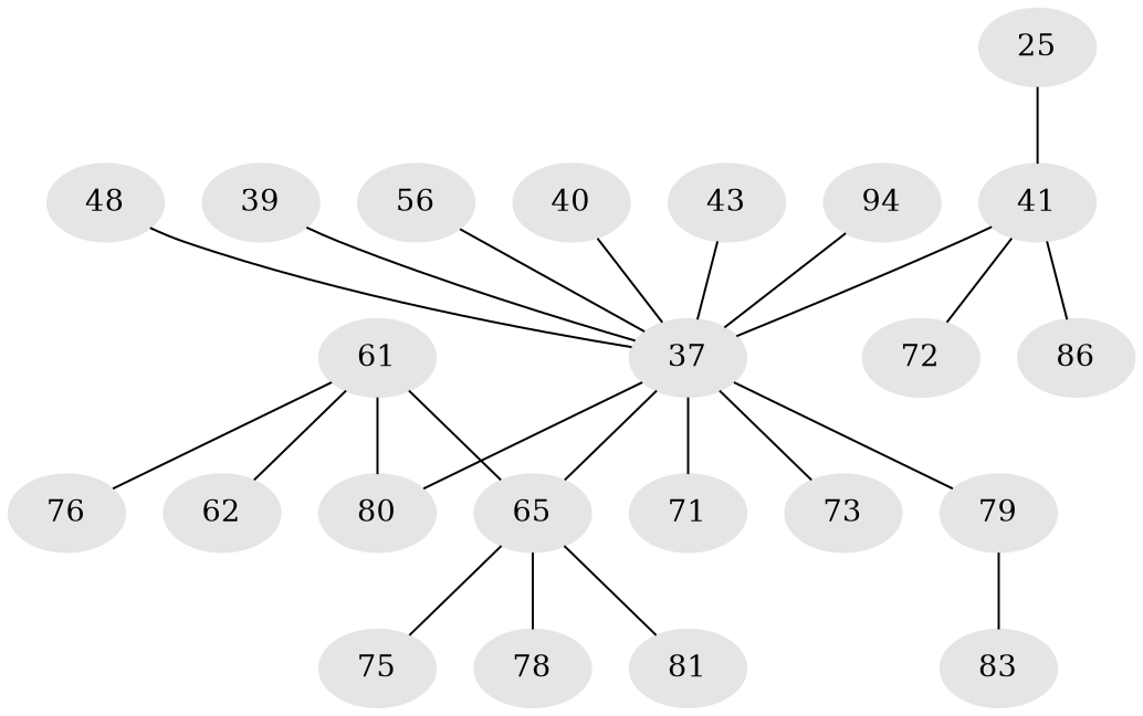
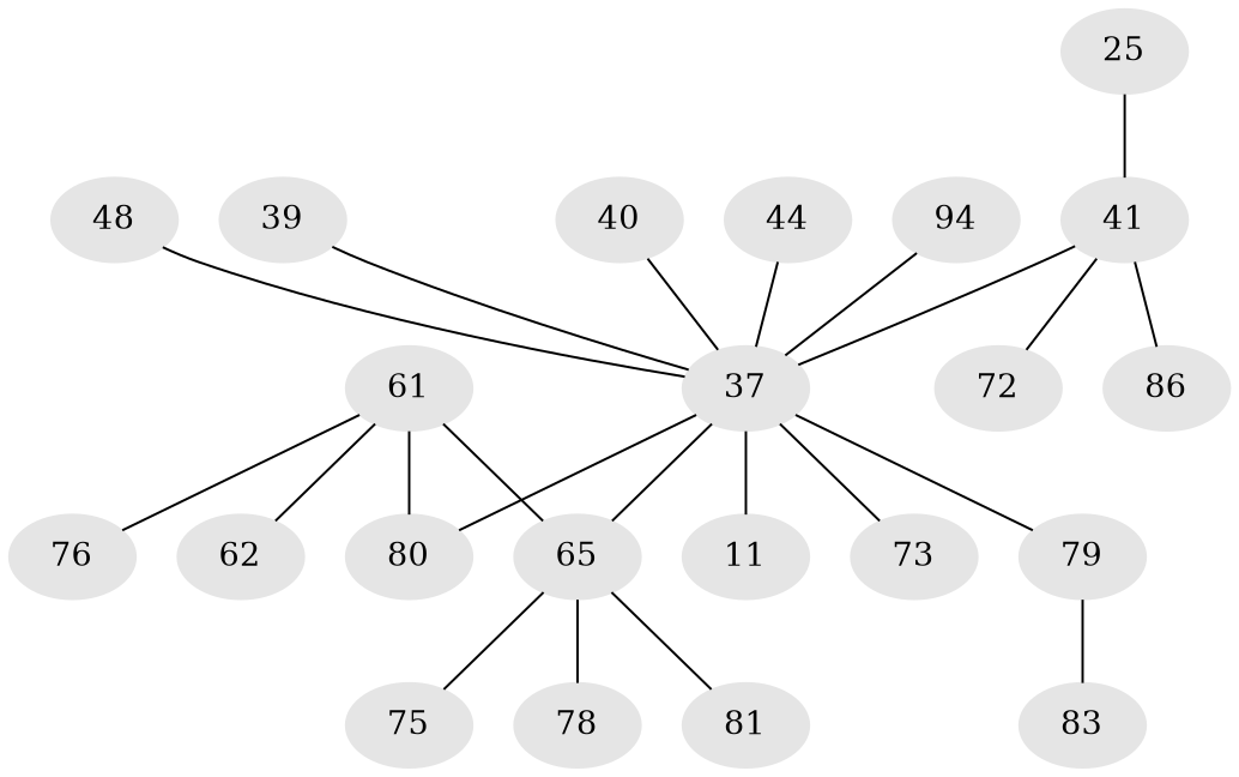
  graph {
    node [color=gray90 style=filled]
    41 [super="+16+23"]
    n2 [label=37 super="+32+14"]
    72 [super="+69"]
    n4 [label=86 super="+50+63"]
    25
    40 [super="+11+27+30+37"]
    65 [super="+31+54+58+9"]
-   71 [super="+35+62+66+67"]
+   71 [super="+35+62+66+67" label=11]
    73 [super="+55"]
    79 [super="+59"]
    80 [super="+33+46+77"]
-   43 [super="+21"]
+   43 [super="+21" label=44]
    n13 [label=94]
    48 [super="+42"]
    n15 [label=39]
-   56 [super="+36"]
    75 [super="+53+68"]
    78
    81 [super="+74"]
    83
    61 [super="+10"]
    n22 [label=62 super="+19+38"]
    76
    41 -- n2 [weight=2]
    41 -- 72
    41 -- n4
    n2 -- 65
    n2 -- 71
    n2 -- 73
    n2 -- 79
    n2 -- 80
    25 -- 41
    40 -- n2
    65 -- 75
    65 -- 78
    65 -- 81
    79 -- 83
    43 -- n2
    n13 -- n2
    48 -- n2
    n15 -- n2
-   56 -- n2
    61 -- 65 [weight=2]
    61 -- 80
    61 -- n22
    61 -- 76
  }
